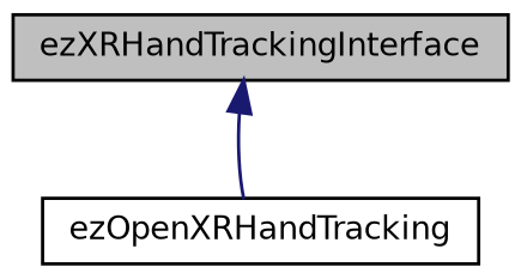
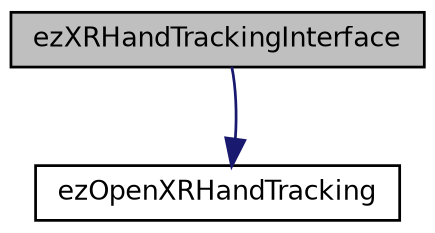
  digraph {
    node [color=black fontname=Helvetica fontsize=10 shape=record style=filled]
    n1 [fillcolor=grey75 fontcolor=black height=0.2 label=ezXRHandTrackingInterface width=0.4]
    n2 [fillcolor=white height=0.2 label=ezOpenXRHandTracking width=0.4]
-   n1 -> n2 [color=midnightblue dir=back fontname=Helvetica fontsize=10 labelfontname=Helvetica labelfontsize=10 style=solid]
+   n2 -> n1 [color=midnightblue dir=back fontname=Helvetica fontsize=10 labelfontname=Helvetica labelfontsize=10 style=solid]
  }
